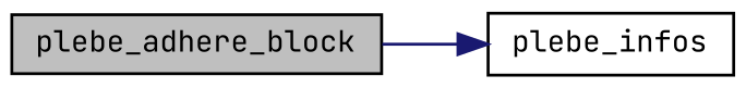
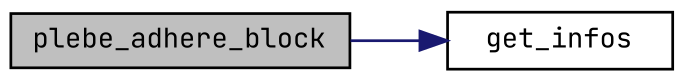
  digraph {
    rankdir=LR
    fontname="JetBrains Mono"
    node [color=black fontname="JetBrains Mono" fontsize=10 shape=record style=filled]
    n1 [fillcolor=grey75 fontcolor=black height=0.2 label=plebe_adhere_block width=0.4]
-   n2 [fillcolor=white height=0.2 label=plebe_infos width=0.4]
+   n2 [fillcolor=white height=0.2 label=get_infos width=0.4]
    n1 -> n2 [color=midnightblue fontname="JetBrains Mono" fontsize=10 labelfontname=Helvetica labelfontsize=10 style=solid]
  }
